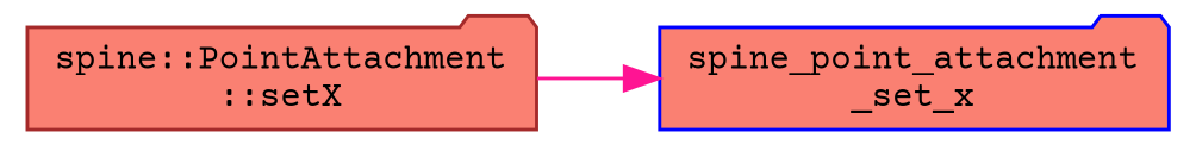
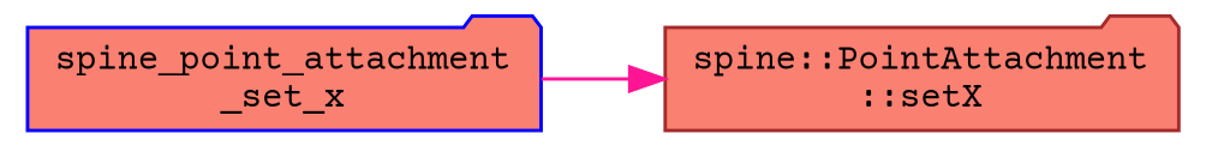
  digraph {
    rankdir=LR
    fontname="Courier Prime"
    node [fillcolor=salmon fontname="Courier Prime" fontsize=10 shape=folder style=filled]
    n1 [color=blue fontcolor=black height=0.2 label="spine_point_attachment\l_set_x" width=0.4]
    n2 [color=brown height=0.2 label="spine::PointAttachment\l::setX" width=0.4]
-   n2 -> n1 [color=deeppink fontname="Courier Prime" fontsize=10 labelfontname=Helvetica labelfontsize=10 style=solid]
+   n1 -> n2 [color=deeppink fontname="Courier Prime" fontsize=10 labelfontname=Helvetica labelfontsize=10 style=solid]
  }
